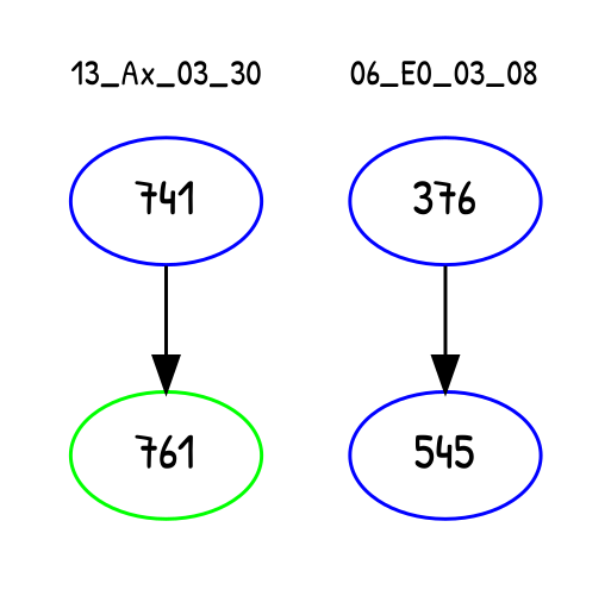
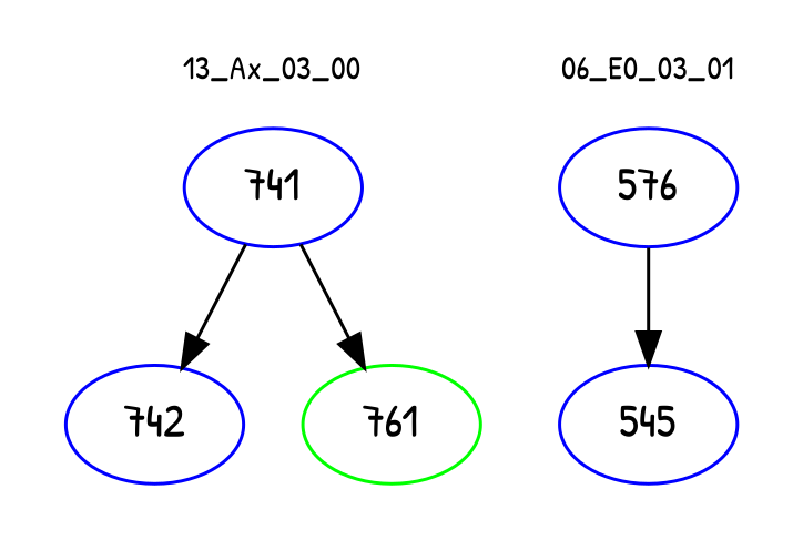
  digraph {
    fontname="Patrick Hand"
    node [color=blue fontname="Patrick Hand"]
    edge [color=black fontname="Patrick Hand"]
    n1 [label=741]
+   n2 [label=742]
    n3 [color=green label=761]
-   n4 [label=376]
+   n4 [label=576]
    n5 [label=545]
    subgraph cluster_1 {
      color=white
      fontsize=10
-     label="13_Ax_03_30"
+     label="13_Ax_03_00"
      n1
+     n2
      n3
    }
    subgraph cluster_2 {
      color=white
      fontsize=10
-     label="06_E0_03_08"
+     label="06_E0_03_01"
      n4
      n5
    }
+   n1 -> n2
    n1 -> n3
    n4 -> n5
  }
